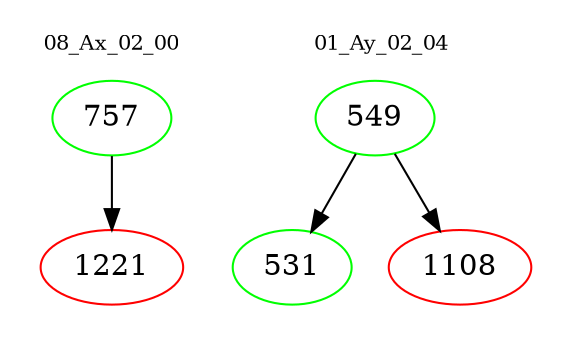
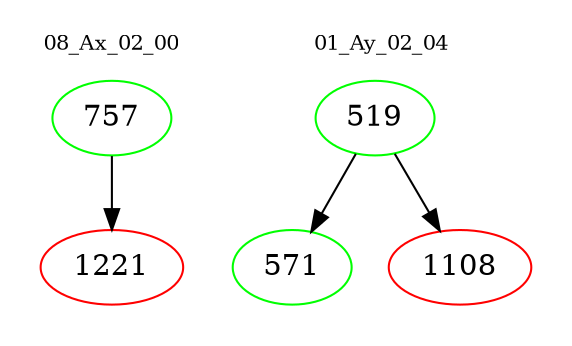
  digraph {
    node [color=green]
    edge [color=black]
    n1 [label=757]
    n2 [color=red label=1221]
-   n3 [label=549]
-   n4 [label=531]
+   n3 [label=519]
+   n4 [label=571]
    n5 [color=red label=1108]
    subgraph cluster_1 {
      color=white
      fontsize=10
      label="08_Ax_02_00"
      n1
      n2
    }
    subgraph cluster_2 {
      color=white
      fontsize=10
      label="01_Ay_02_04"
      n3
      n4
      n5
    }
    n1 -> n2
    n3 -> n4
    n3 -> n5
  }
